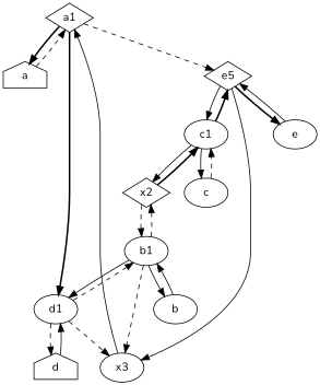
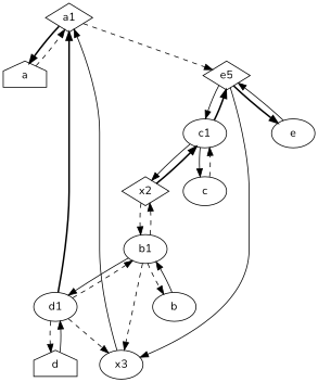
  digraph {
    fontname=Nunito
    node [fontname=Nunito shape=ellipse]
    edge [fontname=Nunito style=solid]
    a1 [shape=diamond]
    a [shape=house]
    n3 [label=e5 shape=diamond]
    d1
    x3
    b
    b1
    x2 [shape=diamond]
    c1
    c
    e
    d [shape=house]
    a1 -> a [style=bold]
    a1 -> n3 [style=dashed]
-   a1 -> d1 [style=bold]
+   d1 -> a1 [style=bold]
    a -> a1 [style=dashed]
    n3 -> x3
    n3 -> c1
    n3 -> e [style=bold]
    d1 -> x3 [style=dashed]
    d1 -> b1 [style=dashed]
    d1 -> d [style=dashed]
    x3 -> a1
    b -> b1
    b1 -> d1
    b1 -> x3 [style=dashed]
-   b1 -> b
+   b1 -> b [style=dashed]
    b1 -> x2 [style=dashed]
    x2 -> b1 [style=dashed]
    x2 -> c1 [style=bold]
    c1 -> n3 [style=bold]
    c1 -> x2
    c1 -> c
    c -> c1 [style=dashed]
    e -> n3
    d -> d1
  }
